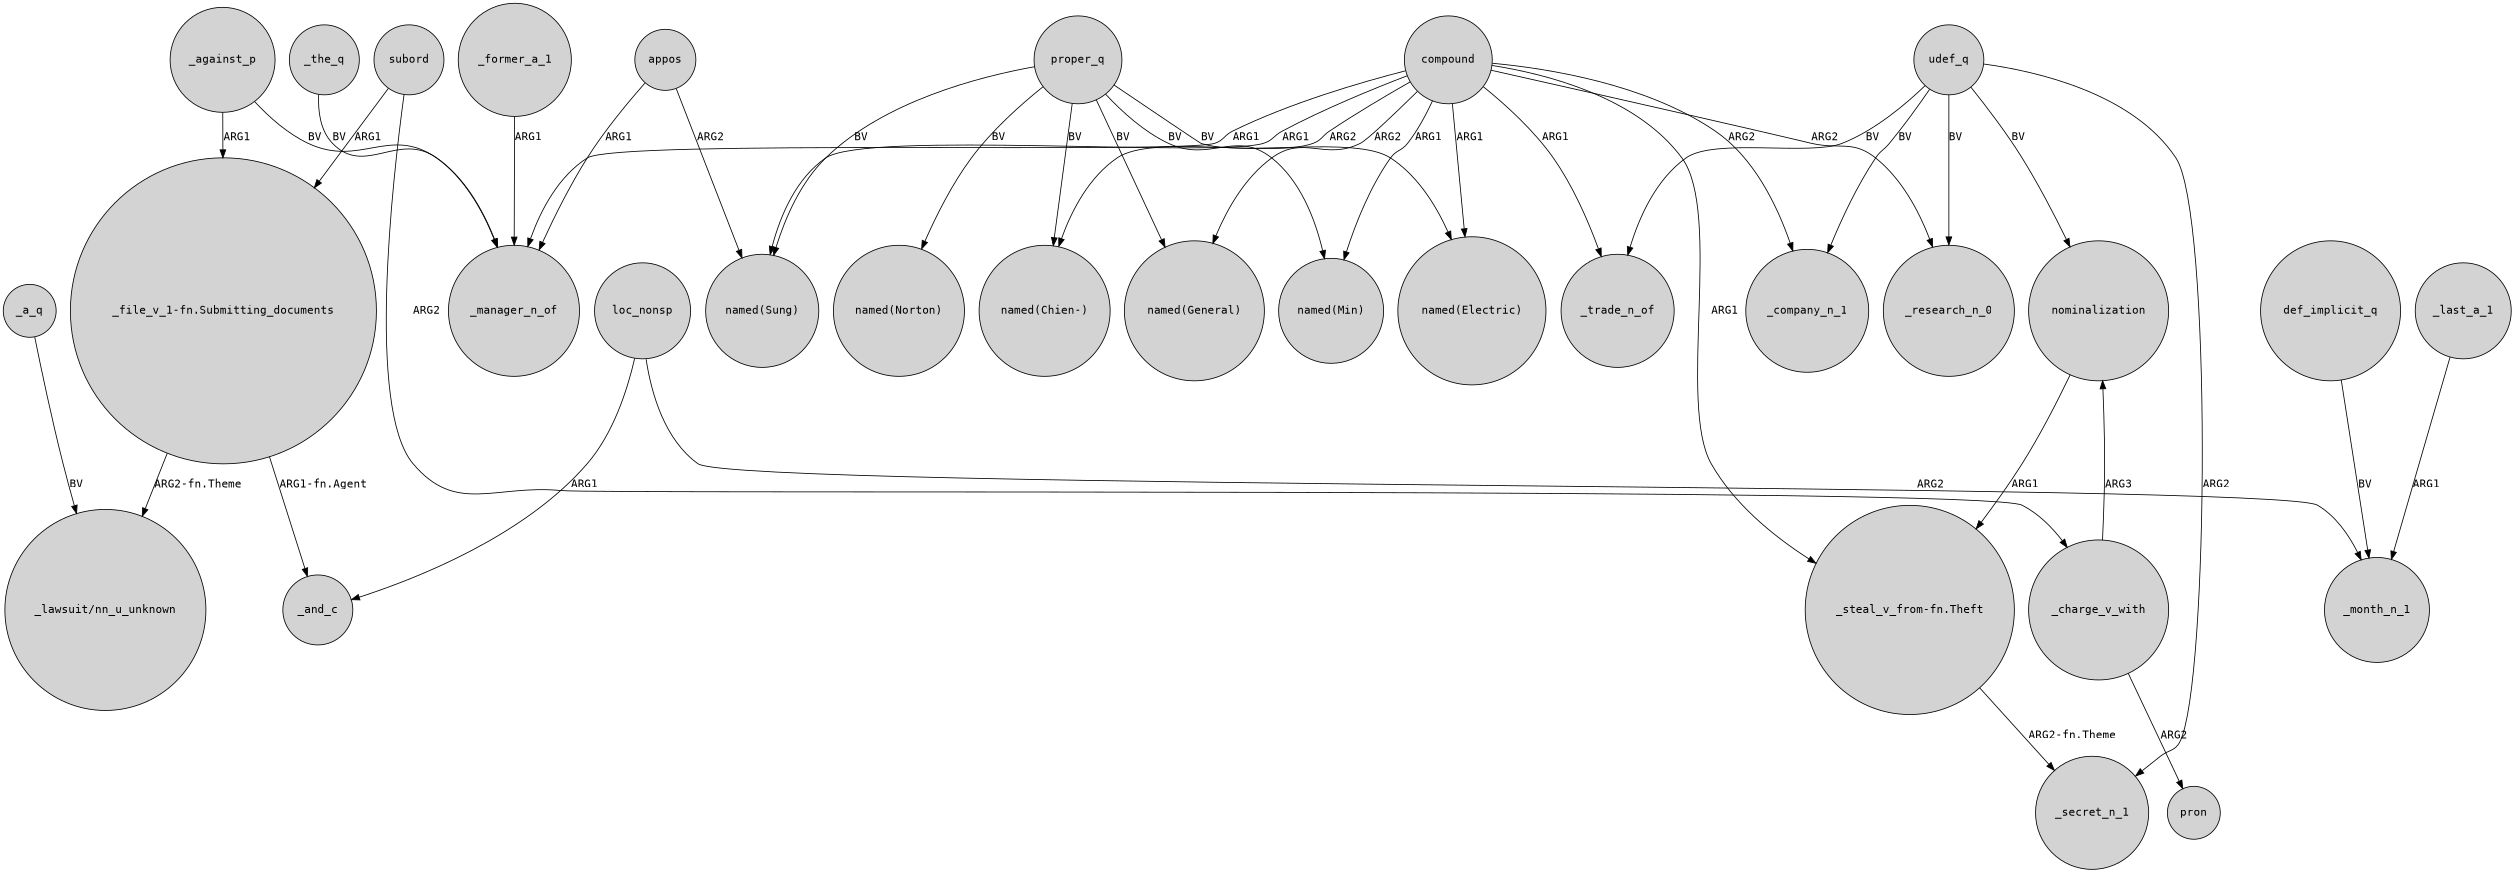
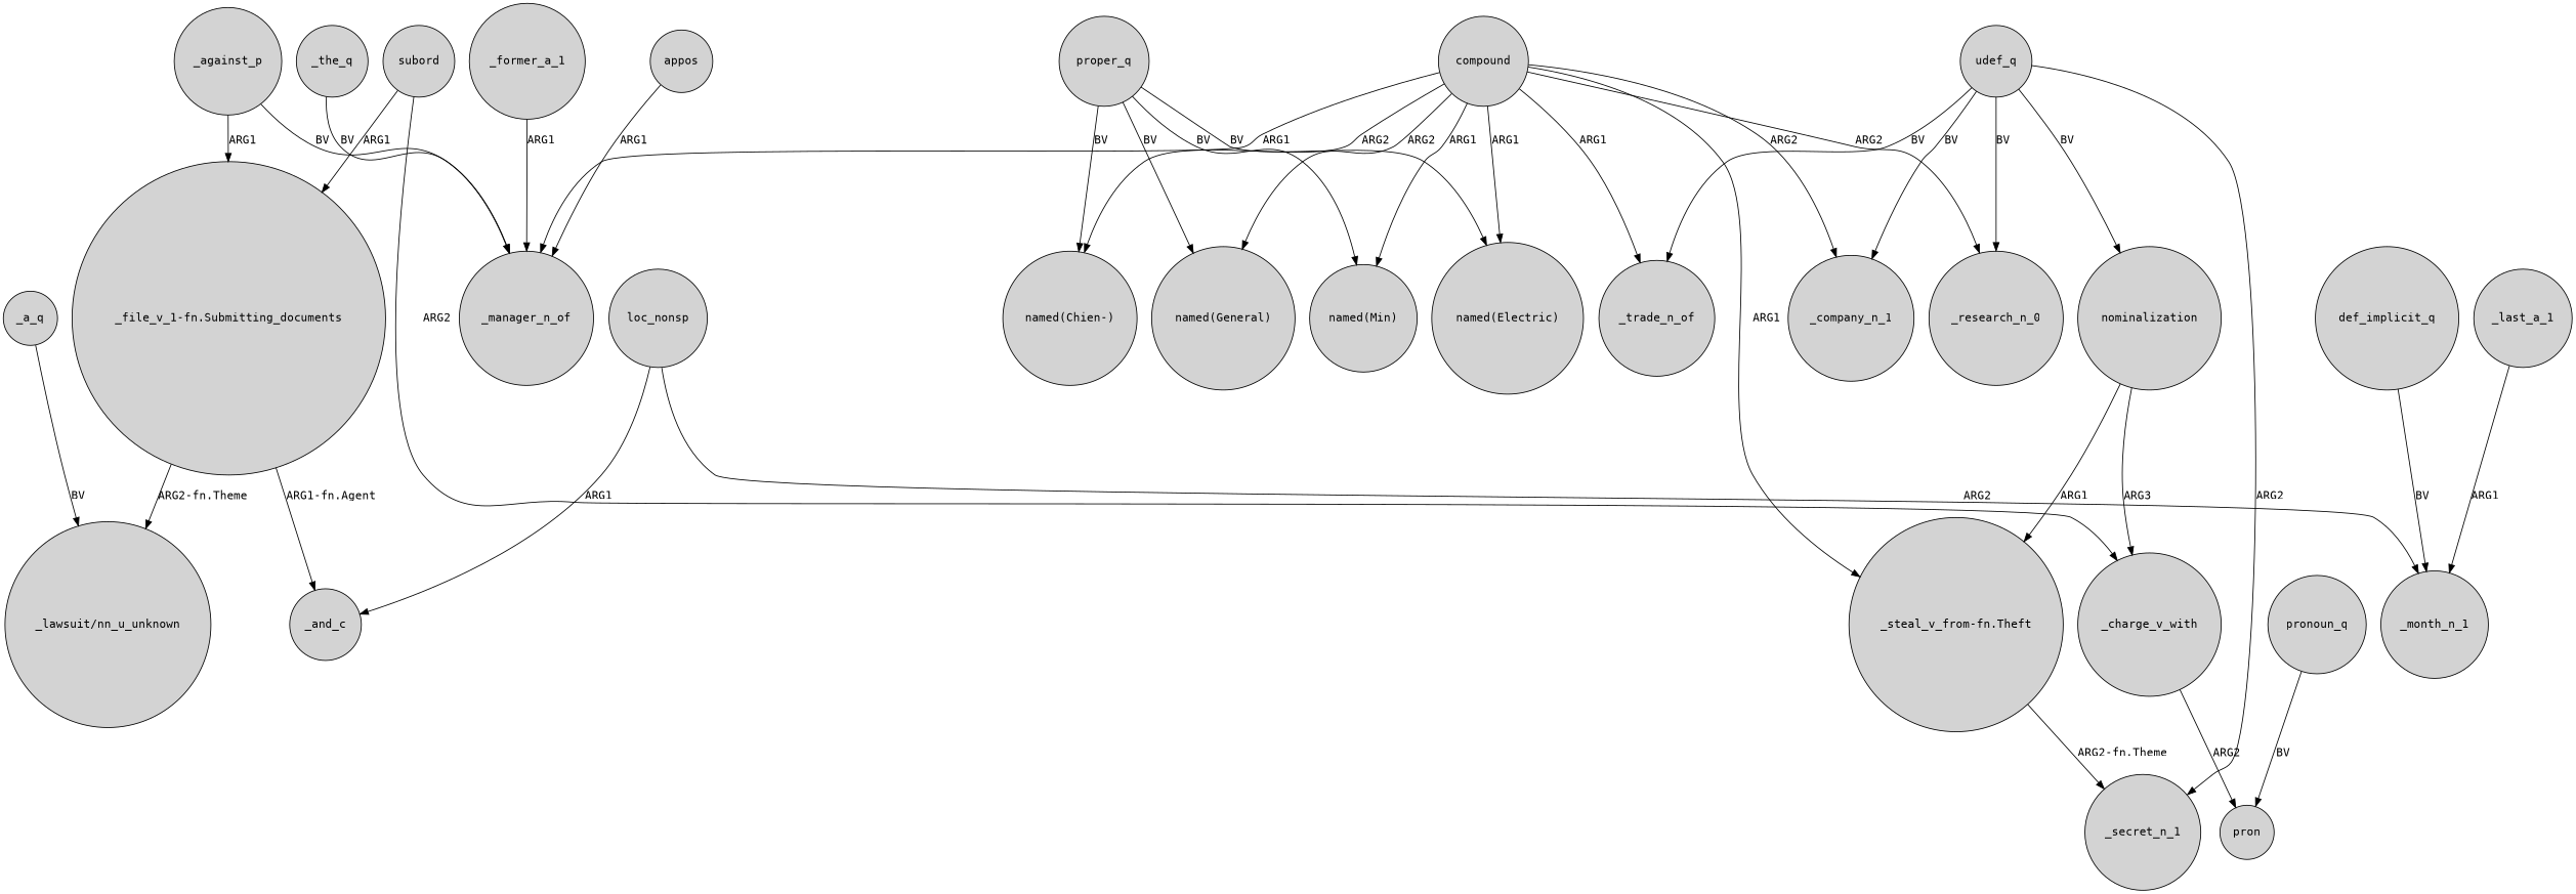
  digraph {
    fontname="DejaVu Sans Mono"
    node [fontname="DejaVu Sans Mono" shape=circle style=filled]
    edge [fontname="DejaVu Sans Mono"]
    loc_nonsp
    _and_c
    _month_n_1
    compound
    "named(Chien-)"
    _trade_n_of
    _manager_n_of
    "named(Min)"
-   "named(Sung)"
    _company_n_1
    "named(General)"
    n12 [label=_research_n_0]
    "named(Electric)"
    "_steal_v_from-fn.Theft"
    _secret_n_1
    udef_q
    nominalization
    def_implicit_q
    _against_p
    "_file_v_1-fn.Submitting_documents"
    "_lawsuit/nn_u_unknown"
    _the_q
    proper_q
-   "named(Norton)"
    _former_a_1
    subord
    _charge_v_with
    pron
    appos
+   pronoun_q
    _a_q
    _last_a_1
    loc_nonsp -> _and_c [label=ARG1]
    loc_nonsp -> _month_n_1 [label=ARG2]
    compound -> "named(Chien-)" [label=ARG2]
    compound -> _trade_n_of [label=ARG1]
    compound -> _manager_n_of [label=ARG1]
    compound -> "named(Min)" [label=ARG1]
-   compound -> "named(Sung)" [label=ARG1]
    compound -> _company_n_1 [label=ARG2]
    compound -> "named(General)" [label=ARG2]
    compound -> n12 [label=ARG2]
    compound -> "named(Electric)" [label=ARG1]
    compound -> "_steal_v_from-fn.Theft" [label=ARG1]
    "_steal_v_from-fn.Theft" -> _secret_n_1 [label="ARG2-fn.Theme"]
    udef_q -> _trade_n_of [label=BV]
    udef_q -> _company_n_1 [label=BV]
    udef_q -> n12 [label=BV]
    udef_q -> _secret_n_1 [label=ARG2]
    udef_q -> nominalization [label=BV]
    nominalization -> "_steal_v_from-fn.Theft" [label=ARG1]
    def_implicit_q -> _month_n_1 [label=BV]
    _against_p -> _manager_n_of [label=BV]
    _against_p -> "_file_v_1-fn.Submitting_documents" [label=ARG1]
    "_file_v_1-fn.Submitting_documents" -> _and_c [label="ARG1-fn.Agent"]
    "_file_v_1-fn.Submitting_documents" -> "_lawsuit/nn_u_unknown" [label="ARG2-fn.Theme"]
    _the_q -> _manager_n_of [label=BV]
    proper_q -> "named(Chien-)" [label=BV]
    proper_q -> "named(Min)" [label=BV]
-   proper_q -> "named(Sung)" [label=BV]
    proper_q -> "named(General)" [label=BV]
    proper_q -> "named(Electric)" [label=BV]
-   proper_q -> "named(Norton)" [label=BV]
    _former_a_1 -> _manager_n_of [label=ARG1]
    subord -> "_file_v_1-fn.Submitting_documents" [label=ARG1]
    subord -> _charge_v_with [label=ARG2]
-   _charge_v_with -> nominalization [label=ARG3]
+   nominalization -> _charge_v_with [label=ARG3]
    _charge_v_with -> pron [label=ARG2]
    appos -> _manager_n_of [label=ARG1]
-   appos -> "named(Sung)" [label=ARG2]
+   pronoun_q -> pron [label=BV]
    _a_q -> "_lawsuit/nn_u_unknown" [label=BV]
    _last_a_1 -> _month_n_1 [label=ARG1]
  }
